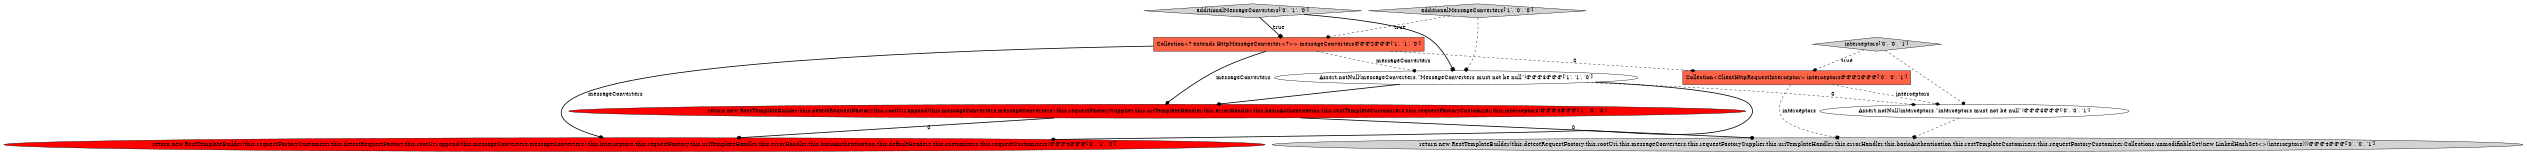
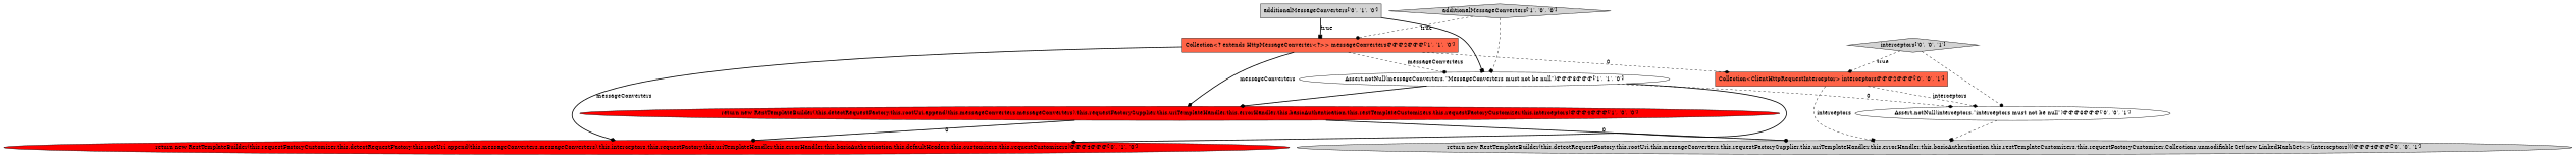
  digraph {
    node [fillcolor=lightgray shape=ellipse style=filled]
    edge [style=dashed arrowhead=diamond]
    n1 [fillcolor=red label="return new RestTemplateBuilder(this.detectRequestFactory,this.rootUri,append(this.messageConverters,messageConverters),this.requestFactorySupplier,this.uriTemplateHandler,this.errorHandler,this.basicAuthentication,this.restTemplateCustomizers,this.requestFactoryCustomizer,this.interceptors)@@@4@@@['1', '0', '0']"]
    n2 [label="return new RestTemplateBuilder(this.detectRequestFactory,this.rootUri,this.messageConverters,this.requestFactorySupplier,this.uriTemplateHandler,this.errorHandler,this.basicAuthentication,this.restTemplateCustomizers,this.requestFactoryCustomizer,Collections.unmodifiableSet(new LinkedHashSet<>(interceptors)))@@@4@@@['0', '0', '1']"]
    n3 [fillcolor=red label="return new RestTemplateBuilder(this.requestFactoryCustomizer,this.detectRequestFactory,this.rootUri,append(this.messageConverters,messageConverters),this.interceptors,this.requestFactory,this.uriTemplateHandler,this.errorHandler,this.basicAuthentication,this.defaultHeaders,this.customizers,this.requestCustomizers)@@@4@@@['0', '1', '0']"]
    n4 [label="interceptors['0', '0', '1']" shape=diamond]
    n5 [fillcolor=white label="Assert.notNull(interceptors,\"interceptors must not be null\")@@@3@@@['0', '0', '1']"]
    n6 [fillcolor=tomato label="Collection<ClientHttpRequestInterceptor> interceptors@@@2@@@['0', '0', '1']" shape=box]
    n7 [fillcolor=tomato label="Collection<? extends HttpMessageConverter<?>> messageConverters@@@2@@@['1', '1', '0']" shape=box]
    n8 [fillcolor=white label="Assert.notNull(messageConverters,\"MessageConverters must not be null\")@@@3@@@['1', '1', '0']"]
-   n9 [label="additionalMessageConverters['0', '1', '0']" shape=diamond]
+   n9 [label="additionalMessageConverters['0', '1', '0']" shape=box]
    n10 [label="additionalMessageConverters['1', '0', '0']" shape=diamond]
    n1 -> n2 [label=0 style=bold arrowhead=dot]
    n1 -> n3 [label=0 style=bold arrowhead=dot]
    n4 -> n5 [arrowhead=dot]
    n4 -> n6 [label=true]
    n5 -> n2 [arrowhead=box]
    n6 -> n2 [label=interceptors arrowhead=box]
    n6 -> n5 [label=interceptors]
    n7 -> n1 [label=messageConverters style=bold]
    n7 -> n3 [label=messageConverters style=bold]
    n7 -> n6 [label=0]
    n7 -> n8 [label=messageConverters arrowhead=dot]
    n8 -> n1 [style=bold]
    n8 -> n3 [style=bold]
    n8 -> n5 [label=0]
    n9 -> n7 [label=true style=bold arrowhead=box]
    n9 -> n8 [style=bold arrowhead=box]
    n10 -> n7 [label=true arrowhead=dot]
    n10 -> n8 [arrowhead=box]
  }
